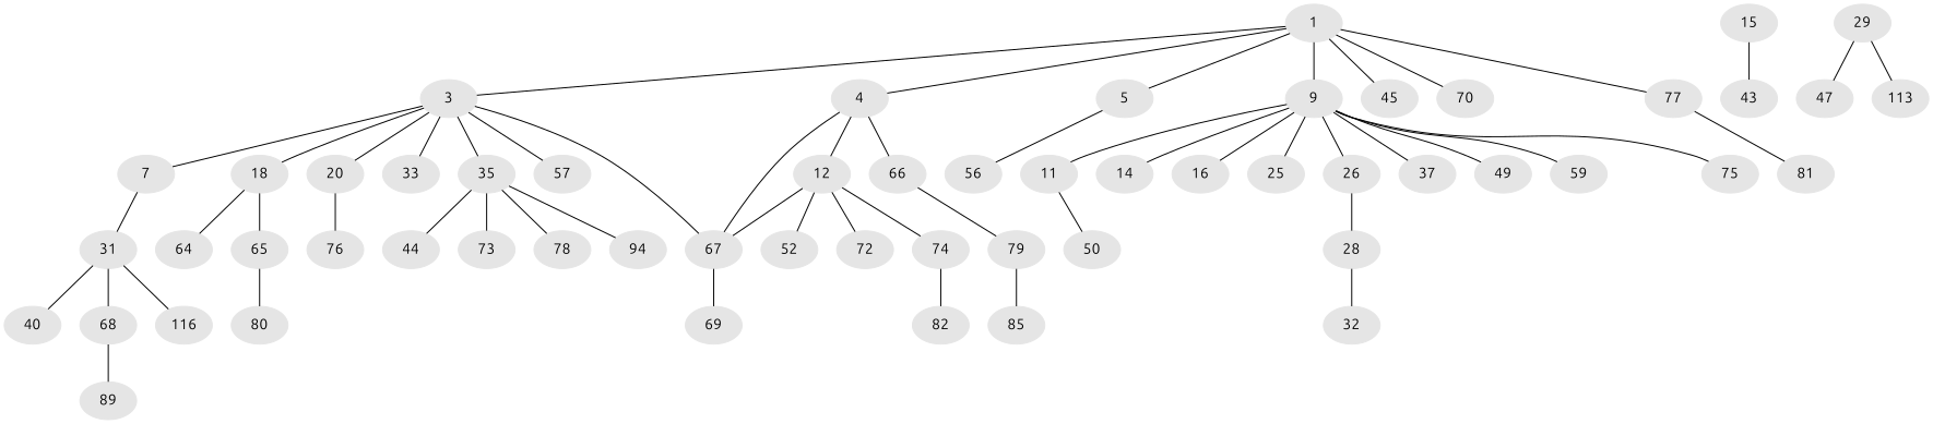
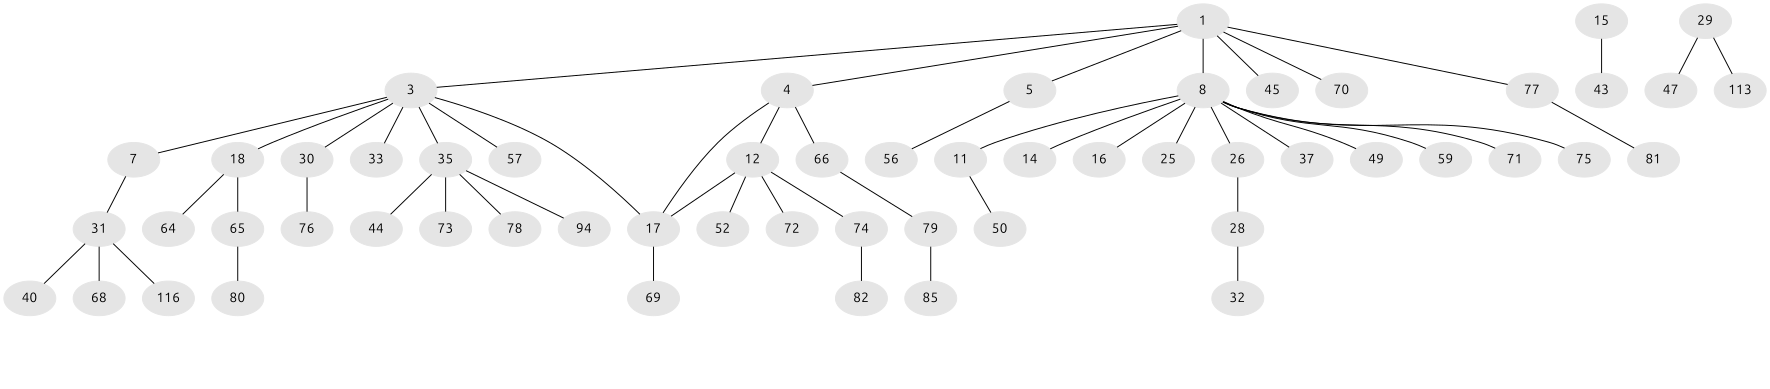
  graph {
    fontname=Ubuntu
    node [color=gray90 fontname=Ubuntu style=filled]
    edge [fontname=Ubuntu]
    1 [super="+2"]
    3 [super="+24+10+55"]
    4 [super="+61"]
    5 [super="+6+84+17+58+87+90"]
-   8 [super="+13+23+9+22" label=9]
+   8 [super="+13+23+9+22"]
    45 [super="+91+51"]
    70
    77
    7 [super="+21"]
    18 [super="+39"]
-   30 [label=20]
+   30
    33 [super="+111"]
    35 [super="+36"]
    57
-   67
+   67 [label=17]
    12 [super="+41"]
    66
    56
    11
    14
    16 [super="+27+109"]
    25
    26
    37
    49
    59
+   71 [super="+102+98"]
    75
    81 [super="+112"]
    31 [super="+38"]
    64
    65
    76
    44
    73
    78
    94
    40 [super="+88+86"]
    69 [super="+96"]
    52
    72
    74 [super="+105"]
    15 [super="+20"]
    43 [super="+54+83"]
    79
    68
    116
    50
    28 [super="+92"]
    82 [super="+114"]
    80
    29
    47
    113
    32 [super="+63"]
-   89
    85
    1 -- 3
    1 -- 4
    1 -- 5
    1 -- 8
    1 -- 45
    1 -- 70
    1 -- 77
    3 -- 7
    3 -- 18
    3 -- 30
    3 -- 33
    3 -- 35
    3 -- 57
    3 -- 67
    4 -- 67
    4 -- 12
    4 -- 66
    5 -- 56
    8 -- 11
    8 -- 14
    8 -- 16
    8 -- 25
    8 -- 26
    8 -- 37
    8 -- 49
    8 -- 59
+   8 -- 71
    8 -- 75
    77 -- 81
    7 -- 31
    18 -- 64
    18 -- 65
    30 -- 76
    35 -- 44
    35 -- 73
    35 -- 78
    35 -- 94
    67 -- 69
    12 -- 67
    12 -- 52
    12 -- 72
    12 -- 74
    66 -- 79
    11 -- 50
    26 -- 28
    31 -- 40
    31 -- 68
    31 -- 116
    65 -- 80
    74 -- 82
    15 -- 43
    79 -- 85
-   68 -- 89
    28 -- 32
    29 -- 47
    29 -- 113
  }
